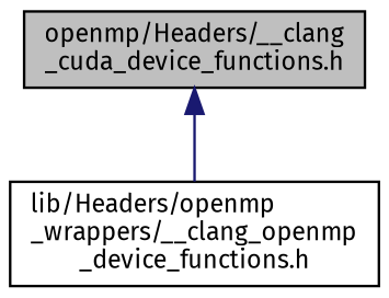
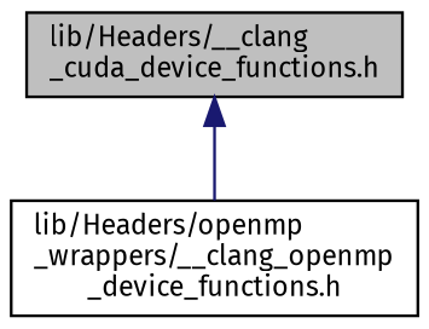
  digraph {
    fontname="Fira Sans"
    node [color=black fontname="Fira Sans" fontsize=10 shape=record]
-   n1 [fillcolor=grey75 fontcolor=black height=0.2 label="openmp/Headers/__clang\l_cuda_device_functions.h" style=filled width=0.4]
+   n1 [fillcolor=grey75 fontcolor=black height=0.2 label="lib/Headers/__clang\l_cuda_device_functions.h" style=filled width=0.4]
    n2 [height=0.2 label="lib/Headers/openmp\l_wrappers/__clang_openmp\l_device_functions.h" width=0.4]
    n1 -> n2 [color=midnightblue dir=back fontname="Fira Sans" fontsize=10 labelfontname=Helvetica labelfontsize=10 style=solid]
  }
